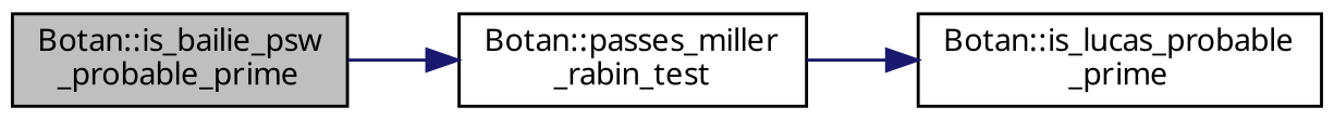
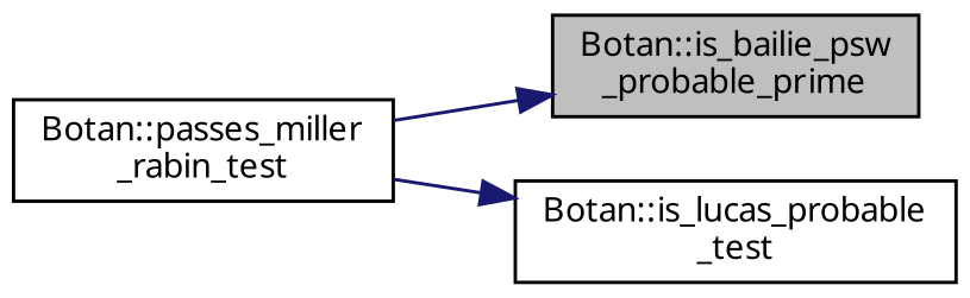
  digraph {
    fontname="Noto Sans"
    rankdir=LR
    node [color=black fillcolor=white fontname="Noto Sans" fontsize=10 shape=record style=filled]
    edge [color=midnightblue fontname="Noto Sans" fontsize=10 labelfontname=Helvetica labelfontsize=10 style=solid]
    n1 [fillcolor=grey75 fontcolor=black height=0.2 label="Botan::is_bailie_psw\l_probable_prime" width=0.4]
    n2 [height=0.2 label="Botan::passes_miller\l_rabin_test" width=0.4]
-   n3 [height=0.2 label="Botan::is_lucas_probable\l_prime" width=0.4]
-   n1 -> n2
+   n3 [height=0.2 label="Botan::is_lucas_probable\l_test" width=0.4]
+   n2 -> n1
    n2 -> n3
  }
